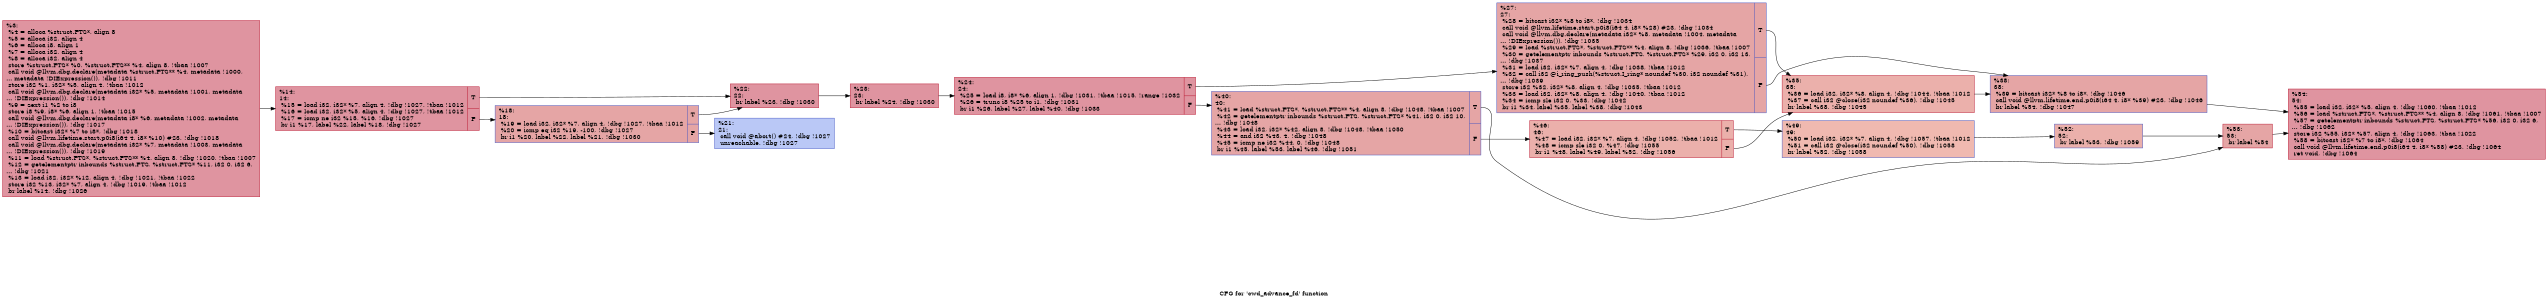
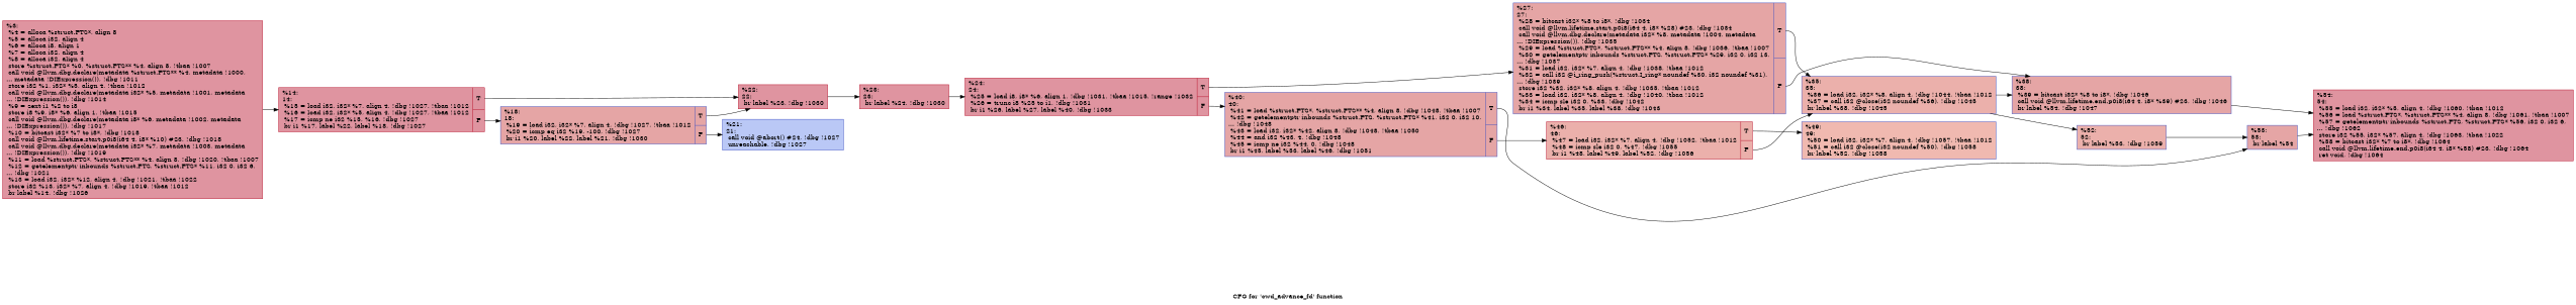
  digraph {
    label="CFG for 'cwd_advance_fd' function"
    rankdir=LR
    node [color="#3d50c3ff" fillcolor="#b70d2870" shape=record style=filled]
    n1 [color="#b70d28ff" label="{%3:\l  %4 = alloca %struct.FTS*, align 8\l  %5 = alloca i32, align 4\l  %6 = alloca i8, align 1\l  %7 = alloca i32, align 4\l  %8 = alloca i32, align 4\l  store %struct.FTS* %0, %struct.FTS** %4, align 8, !tbaa !1007\l  call void @llvm.dbg.declare(metadata %struct.FTS** %4, metadata !1000,\l... metadata !DIExpression()), !dbg !1011\l  store i32 %1, i32* %5, align 4, !tbaa !1012\l  call void @llvm.dbg.declare(metadata i32* %5, metadata !1001, metadata\l... !DIExpression()), !dbg !1014\l  %9 = zext i1 %2 to i8\l  store i8 %9, i8* %6, align 1, !tbaa !1015\l  call void @llvm.dbg.declare(metadata i8* %6, metadata !1002, metadata\l... !DIExpression()), !dbg !1017\l  %10 = bitcast i32* %7 to i8*, !dbg !1018\l  call void @llvm.lifetime.start.p0i8(i64 4, i8* %10) #23, !dbg !1018\l  call void @llvm.dbg.declare(metadata i32* %7, metadata !1003, metadata\l... !DIExpression()), !dbg !1019\l  %11 = load %struct.FTS*, %struct.FTS** %4, align 8, !dbg !1020, !tbaa !1007\l  %12 = getelementptr inbounds %struct.FTS, %struct.FTS* %11, i32 0, i32 6,\l... !dbg !1021\l  %13 = load i32, i32* %12, align 4, !dbg !1021, !tbaa !1022\l  store i32 %13, i32* %7, align 4, !dbg !1019, !tbaa !1012\l  br label %14, !dbg !1026\l}"]
    n2 [color="#b70d28ff" label="{%14:\l14:                                               \l  %15 = load i32, i32* %7, align 4, !dbg !1027, !tbaa !1012\l  %16 = load i32, i32* %5, align 4, !dbg !1027, !tbaa !1012\l  %17 = icmp ne i32 %15, %16, !dbg !1027\l  br i1 %17, label %22, label %18, !dbg !1027\l|{<s0>T|<s1>F}}"]
    n3 [color="#b70d28ff" label="{%22:\l22:                                               \l  br label %23, !dbg !1030\l}"]
    n4 [fillcolor="#c5333470" label="{%18:\l18:                                               \l  %19 = load i32, i32* %7, align 4, !dbg !1027, !tbaa !1012\l  %20 = icmp eq i32 %19, -100, !dbg !1027\l  br i1 %20, label %22, label %21, !dbg !1030\l|{<s0>T|<s1>F}}"]
    n5 [color="#b70d28ff" label="{%23:\l23:                                               \l  br label %24, !dbg !1030\l}"]
    n6 [fillcolor="#6282ea70" label="{%21:\l21:                                               \l  call void @abort() #24, !dbg !1027\l  unreachable, !dbg !1027\l}"]
    n7 [color="#b70d28ff" label="{%24:\l24:                                               \l  %25 = load i8, i8* %6, align 1, !dbg !1031, !tbaa !1015, !range !1032\l  %26 = trunc i8 %25 to i1, !dbg !1031\l  br i1 %26, label %27, label %40, !dbg !1033\l|{<s0>T|<s1>F}}"]
    n8 [fillcolor="#c5333470" label="{%27:\l27:                                               \l  %28 = bitcast i32* %8 to i8*, !dbg !1034\l  call void @llvm.lifetime.start.p0i8(i64 4, i8* %28) #23, !dbg !1034\l  call void @llvm.dbg.declare(metadata i32* %8, metadata !1004, metadata\l... !DIExpression()), !dbg !1035\l  %29 = load %struct.FTS*, %struct.FTS** %4, align 8, !dbg !1036, !tbaa !1007\l  %30 = getelementptr inbounds %struct.FTS, %struct.FTS* %29, i32 0, i32 13,\l... !dbg !1037\l  %31 = load i32, i32* %7, align 4, !dbg !1038, !tbaa !1012\l  %32 = call i32 @i_ring_push(%struct.I_ring* noundef %30, i32 noundef %31),\l... !dbg !1039\l  store i32 %32, i32* %8, align 4, !dbg !1035, !tbaa !1012\l  %33 = load i32, i32* %8, align 4, !dbg !1040, !tbaa !1012\l  %34 = icmp sle i32 0, %33, !dbg !1042\l  br i1 %34, label %35, label %38, !dbg !1043\l|{<s0>T|<s1>F}}"]
    n9 [fillcolor="#c5333470" label="{%40:\l40:                                               \l  %41 = load %struct.FTS*, %struct.FTS** %4, align 8, !dbg !1048, !tbaa !1007\l  %42 = getelementptr inbounds %struct.FTS, %struct.FTS* %41, i32 0, i32 10,\l... !dbg !1048\l  %43 = load i32, i32* %42, align 8, !dbg !1048, !tbaa !1050\l  %44 = and i32 %43, 4, !dbg !1048\l  %45 = icmp ne i32 %44, 0, !dbg !1048\l  br i1 %45, label %53, label %46, !dbg !1051\l|{<s0>T|<s1>F}}"]
-   n10 [color="#b70d28ff" fillcolor="#d24b4070" label="{%35:\l35:                                               \l  %36 = load i32, i32* %8, align 4, !dbg !1044, !tbaa !1012\l  %37 = call i32 @close(i32 noundef %36), !dbg !1045\l  br label %38, !dbg !1045\l}"]
+   n10 [fillcolor="#d24b4070" label="{%35:\l35:                                               \l  %36 = load i32, i32* %8, align 4, !dbg !1044, !tbaa !1012\l  %37 = call i32 @close(i32 noundef %36), !dbg !1045\l  br label %38, !dbg !1045\l}"]
    n11 [fillcolor="#c5333470" label="{%38:\l38:                                               \l  %39 = bitcast i32* %8 to i8*, !dbg !1046\l  call void @llvm.lifetime.end.p0i8(i64 4, i8* %39) #23, !dbg !1046\l  br label %54, !dbg !1047\l}"]
-   n12 [color="#b70d28ff" fillcolor="#c5333470" label="{%53:\l53:                                               \l  br label %54\l}"]
+   n12 [fillcolor="#c5333470" label="{%53:\l53:                                               \l  br label %54\l}"]
    n13 [color="#b70d28ff" fillcolor="#d24b4070" label="{%46:\l46:                                               \l  %47 = load i32, i32* %7, align 4, !dbg !1052, !tbaa !1012\l  %48 = icmp sle i32 0, %47, !dbg !1055\l  br i1 %48, label %49, label %52, !dbg !1056\l|{<s0>T|<s1>F}}"]
    n14 [color="#b70d28ff" label="{%54:\l54:                                               \l  %55 = load i32, i32* %5, align 4, !dbg !1060, !tbaa !1012\l  %56 = load %struct.FTS*, %struct.FTS** %4, align 8, !dbg !1061, !tbaa !1007\l  %57 = getelementptr inbounds %struct.FTS, %struct.FTS* %56, i32 0, i32 6,\l... !dbg !1062\l  store i32 %55, i32* %57, align 4, !dbg !1063, !tbaa !1022\l  %58 = bitcast i32* %7 to i8*, !dbg !1064\l  call void @llvm.lifetime.end.p0i8(i64 4, i8* %58) #23, !dbg !1064\l  ret void, !dbg !1064\l}"]
    n15 [fillcolor="#de614d70" label="{%49:\l49:                                               \l  %50 = load i32, i32* %7, align 4, !dbg !1057, !tbaa !1012\l  %51 = call i32 @close(i32 noundef %50), !dbg !1058\l  br label %52, !dbg !1058\l}"]
    n16 [fillcolor="#d24b4070" label="{%52:\l52:                                               \l  br label %53, !dbg !1059\l}"]
    n1 -> n2
    n2 -> n3 [tailport=s0]
    n2 -> n4 [tailport=s1]
    n3 -> n5
    n4 -> n3 [tailport=s0]
    n4 -> n6 [tailport=s1]
    n5 -> n7
    n7 -> n8 [tailport=s0]
    n7 -> n9 [tailport=s1]
    n8 -> n10 [tailport=s0]
    n8 -> n11 [tailport=s1]
    n9 -> n12 [tailport=s0]
    n9 -> n13 [tailport=s1]
    n10 -> n11
    n11 -> n14
    n12 -> n14
    n13 -> n10 [tailport=s1]
    n13 -> n15 [tailport=s0]
-   n15 -> n16
+   n10 -> n16
    n16 -> n12
  }
